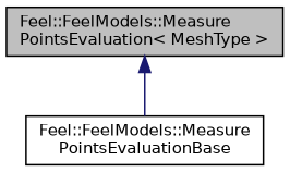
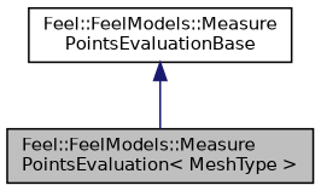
  digraph {
    node [color=black fontname=Helvetica fontsize=10 shape=record style=filled]
    n1 [fillcolor=grey75 fontcolor=black height=0.2 label="Feel::FeelModels::Measure\lPointsEvaluation\< MeshType \>" width=0.4]
    n2 [fillcolor=white height=0.2 label="Feel::FeelModels::Measure\lPointsEvaluationBase" width=0.4]
-   n1 -> n2 [color=midnightblue dir=back fontname=Helvetica fontsize=10 labelfontname=Helvetica labelfontsize=10 style=solid]
+   n2 -> n1 [color=midnightblue dir=back fontname=Helvetica fontsize=10 labelfontname=Helvetica labelfontsize=10 style=solid]
  }
